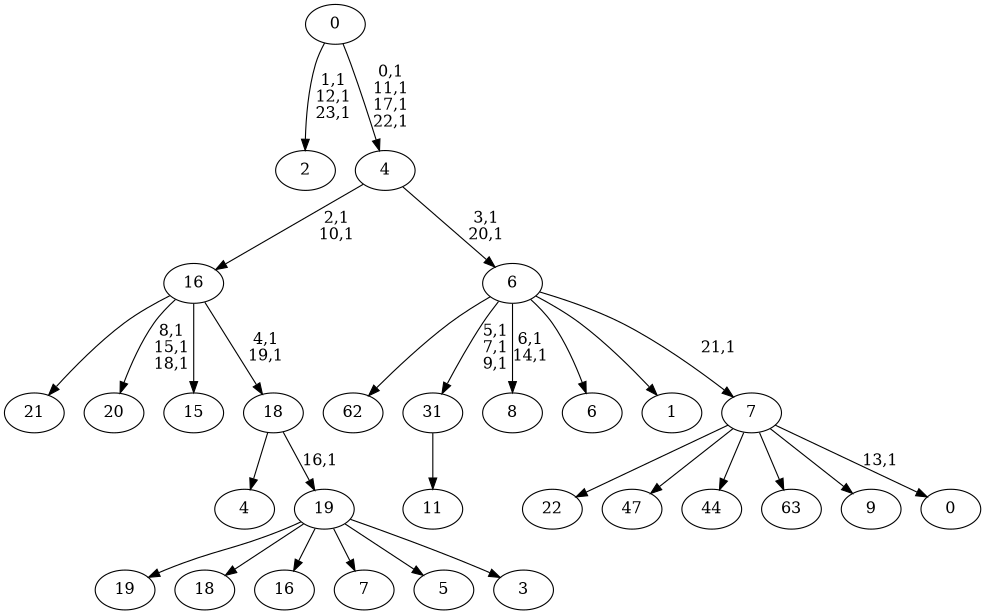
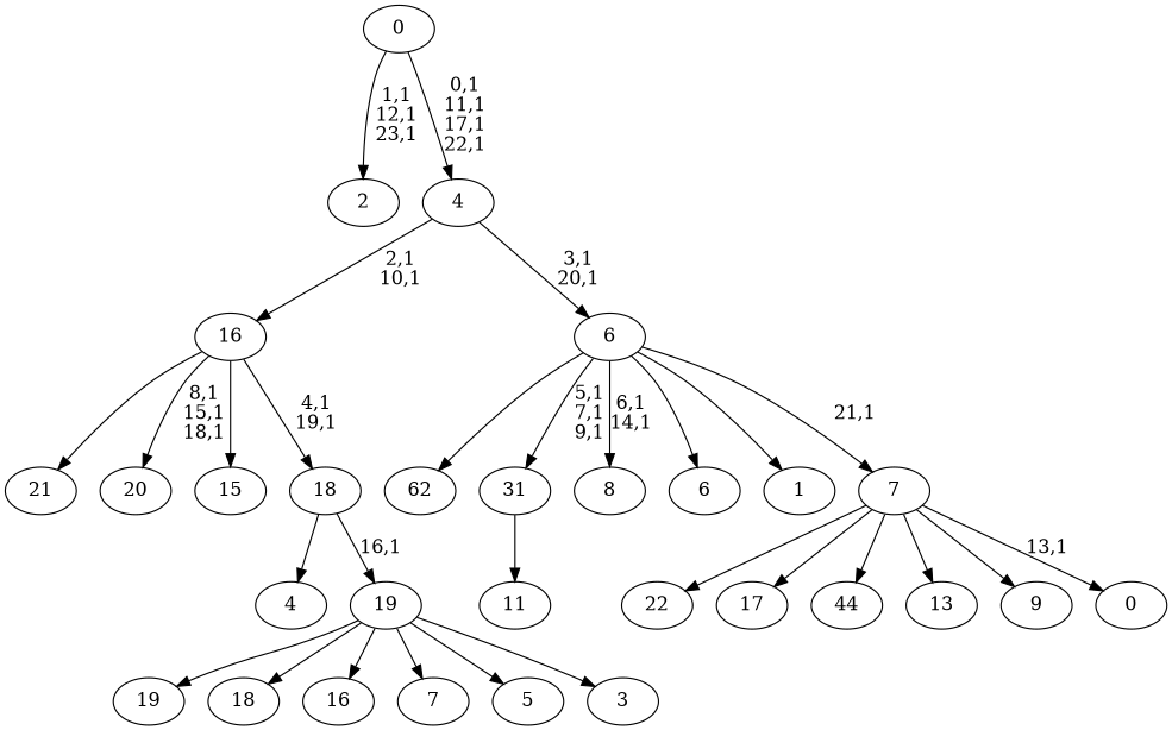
  digraph {
    n1 [label=22]
    n2 [label=21]
    n3 [label=20]
    n4 [label=19]
    n5 [label=18]
-   n6 [label=47]
+   n6 [label=17]
    n7 [label=16]
    n8 [label=15]
    n9 [label=44]
-   n10 [label=63]
+   n10 [label=13]
    n11 [label=62]
    n12 [label=11]
    31
    n14 [label=9]
    n15 [label=8]
    n16 [label=7]
    n17 [label=6]
    n18 [label=5]
    n19 [label=4]
    n20 [label=3]
    19
    18
    16
    n24 [label=2]
    n25 [label=1]
    n26 [label=0]
    7
    6
    4
    0
    31 -> n12
    19 -> n4
    19 -> n5
    19 -> n7
    19 -> n16
    19 -> n18
    19 -> n20
    18 -> n19
    18 -> 19 [label="16,1"]
    16 -> n2
    16 -> n3 [label="8,1\n15,1\n18,1"]
    16 -> n8
    16 -> 18 [label="4,1\n19,1"]
    7 -> n1
    7 -> n6
    7 -> n9
    7 -> n10
    7 -> n14
    7 -> n26 [label="13,1"]
    6 -> n11
    6 -> 31 [label="5,1\n7,1\n9,1"]
    6 -> n15 [label="6,1\n14,1"]
    6 -> n17
    6 -> n25
    6 -> 7 [label="21,1"]
    4 -> 16 [label="2,1\n10,1"]
    4 -> 6 [label="3,1\n20,1"]
    0 -> n24 [label="1,1\n12,1\n23,1"]
    0 -> 4 [label="0,1\n11,1\n17,1\n22,1"]
  }
